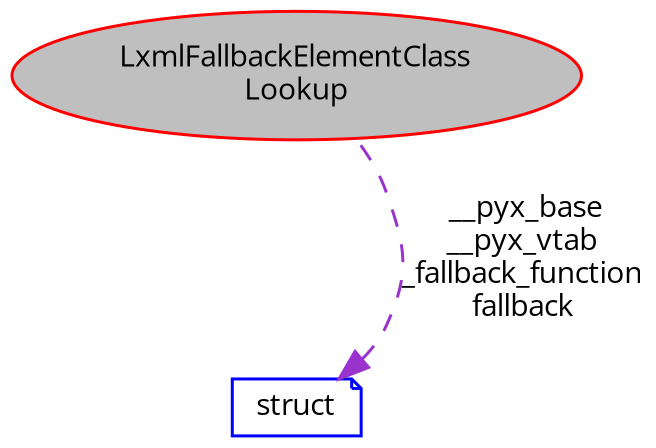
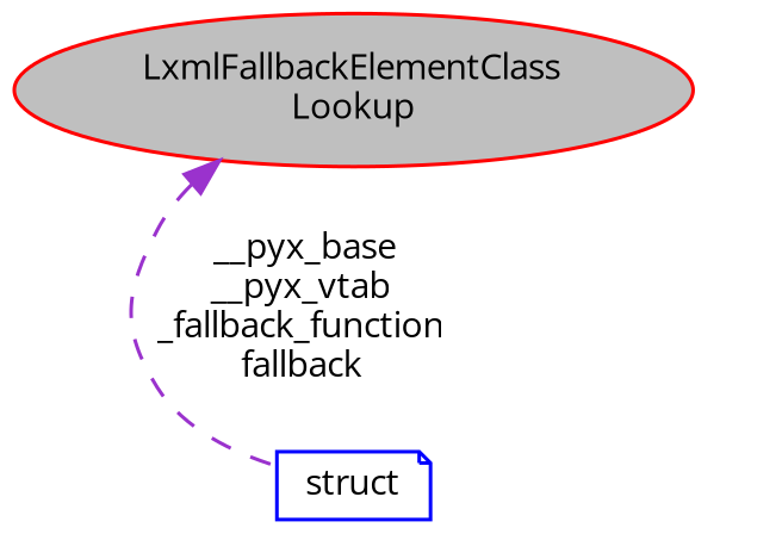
  digraph {
    fontname="Open Sans"
    node [fontname="Open Sans" fontsize=10 style=filled]
    n1 [color=red fillcolor=grey75 fontcolor=black height=0.2 label="LxmlFallbackElementClass\lLookup" shape=ellipse width=0.4]
    n2 [color=blue fillcolor=white height=0.2 label=struct shape=note width=0.4]
-   n2 -> n1 [color=darkorchid3 dir=back fontname="Open Sans" fontsize=10 label=" __pyx_base\n__pyx_vtab\n_fallback_function\nfallback" labelfontname=Helvetica labelfontsize=10 style=dashed]
+   n1 -> n2 [color=darkorchid3 dir=back fontname="Open Sans" fontsize=10 label=" __pyx_base\n__pyx_vtab\n_fallback_function\nfallback" labelfontname=Helvetica labelfontsize=10 style=dashed]
  }
